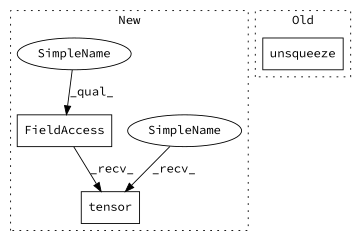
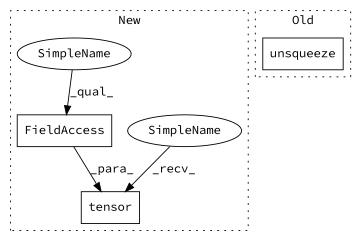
  digraph {
    fontname="Source Code Pro"
    node [a=32 fontname="Source Code Pro" l=5 s=4746 shape=box]
    edge [fontname="Source Code Pro"]
    n1 [l="7,1" label=tensor s="4724,4757"]
    n2 [a=22 l=11 label=FieldAccess]
    n3 [a=42 label=SimpleName s=4718 shape=ellipse]
    n4 [a=42 label=SimpleName shape=ellipse]
    n5 [l="10,1" label=unsqueeze s="4808,4819"]
    subgraph cluster_1 {
      label=New
      style=dotted
      n1
      n2
      n3
      n4
    }
    subgraph cluster_2 {
      label=Old
      style=dotted
      n5
    }
-   n2 -> n1 [label=_recv_]
+   n2 -> n1 [label=_para_]
    n3 -> n1 [label=_recv_]
    n4 -> n2 [label=_qual_]
  }
